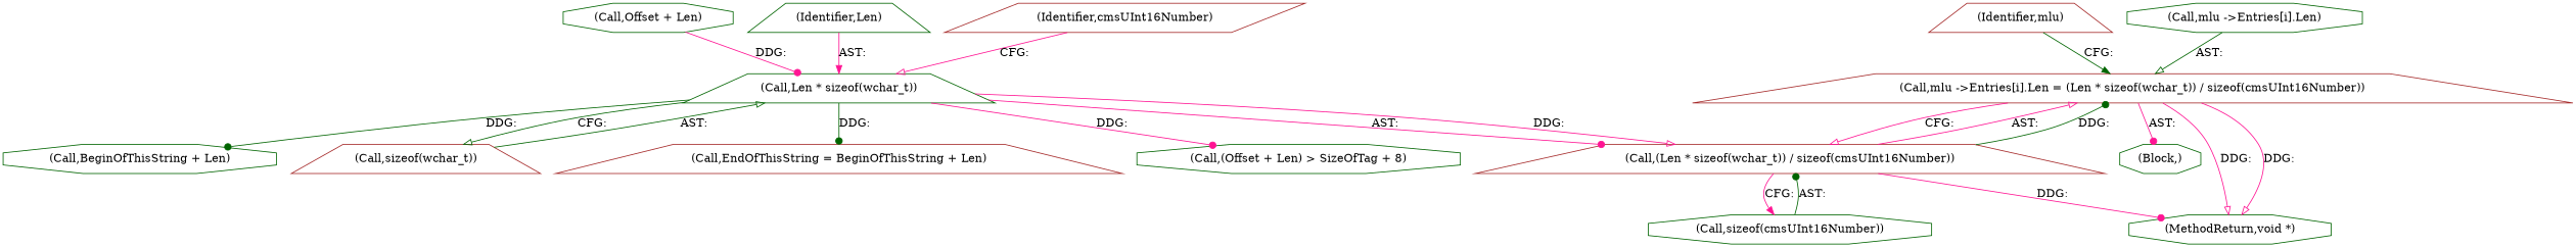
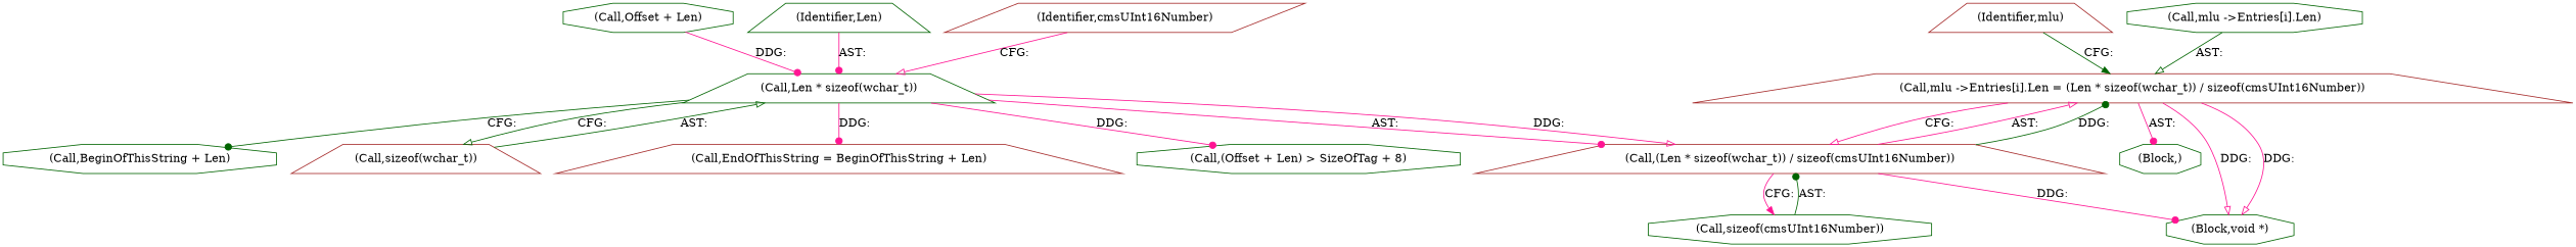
  digraph {
    node [color=darkgreen shape=trapezium]
    edge [arrowhead=dot color=deeppink]
    n1 [color=brown label="(Call,mlu ->Entries[i].Len = (Len * sizeof(wchar_t)) / sizeof(cmsUInt16Number))"]
    n2 [color=brown label="(Call,(Len * sizeof(wchar_t)) / sizeof(cmsUInt16Number))"]
    n3 [label="(Block,)" shape=octagon]
-   n4 [label="(MethodReturn,void *)" shape=octagon]
+   n4 [label="(Block,void *)" shape=octagon]
    n5 [label="(Call,sizeof(cmsUInt16Number))" shape=octagon]
    n6 [label="(Call,Len * sizeof(wchar_t))"]
    n7 [label="(Call,BeginOfThisString + Len)" shape=octagon]
    n8 [color=brown label="(Call,sizeof(wchar_t))"]
    n9 [color=brown label="(Call,EndOfThisString = BeginOfThisString + Len)"]
    n10 [label="(Call,(Offset + Len) > SizeOfTag + 8)" shape=octagon]
    n11 [label="(Call,Offset + Len)" shape=octagon]
    n12 [color=brown label="(Identifier,mlu)"]
    n13 [label="(Identifier,Len)"]
    n14 [color=brown label="(Identifier,cmsUInt16Number)" shape=parallelogram]
    n15 [label="(Call,mlu ->Entries[i].Len)" shape=octagon]
    n1 -> n2 [arrowhead=onormal label="CFG: "]
    n1 -> n3 [label="AST: "]
    n1 -> n4 [arrowhead=onormal label="DDG: "]
    n1 -> n4 [arrowhead=onormal label="DDG: "]
    n2 -> n1 [arrowhead=onormal label="AST: "]
    n2 -> n1 [color=darkgreen label="DDG: "]
    n2 -> n4 [label="DDG: "]
    n2 -> n5 [arrowhead=normal label="CFG: "]
    n5 -> n2 [color=darkgreen label="AST: "]
    n6 -> n2 [label="AST: "]
    n6 -> n2 [arrowhead=onormal label="DDG: "]
-   n6 -> n7 [color=darkgreen label="DDG: "]
+   n6 -> n7 [color=darkgreen label="CFG: "]
    n6 -> n8 [arrowhead=onormal color=darkgreen label="CFG: "]
-   n6 -> n9 [color=darkgreen label="DDG: "]
+   n6 -> n9 [label="DDG: "]
    n6 -> n10 [label="DDG: "]
    n8 -> n6 [arrowhead=onormal color=darkgreen label="AST: "]
    n11 -> n6 [label="DDG: "]
    n12 -> n1 [arrowhead=normal color=darkgreen label="CFG: "]
-   n13 -> n6 [arrowhead=normal label="AST: "]
+   n13 -> n6 [label="AST: "]
    n14 -> n6 [arrowhead=onormal label="CFG: "]
    n15 -> n1 [arrowhead=onormal color=darkgreen label="AST: "]
  }
